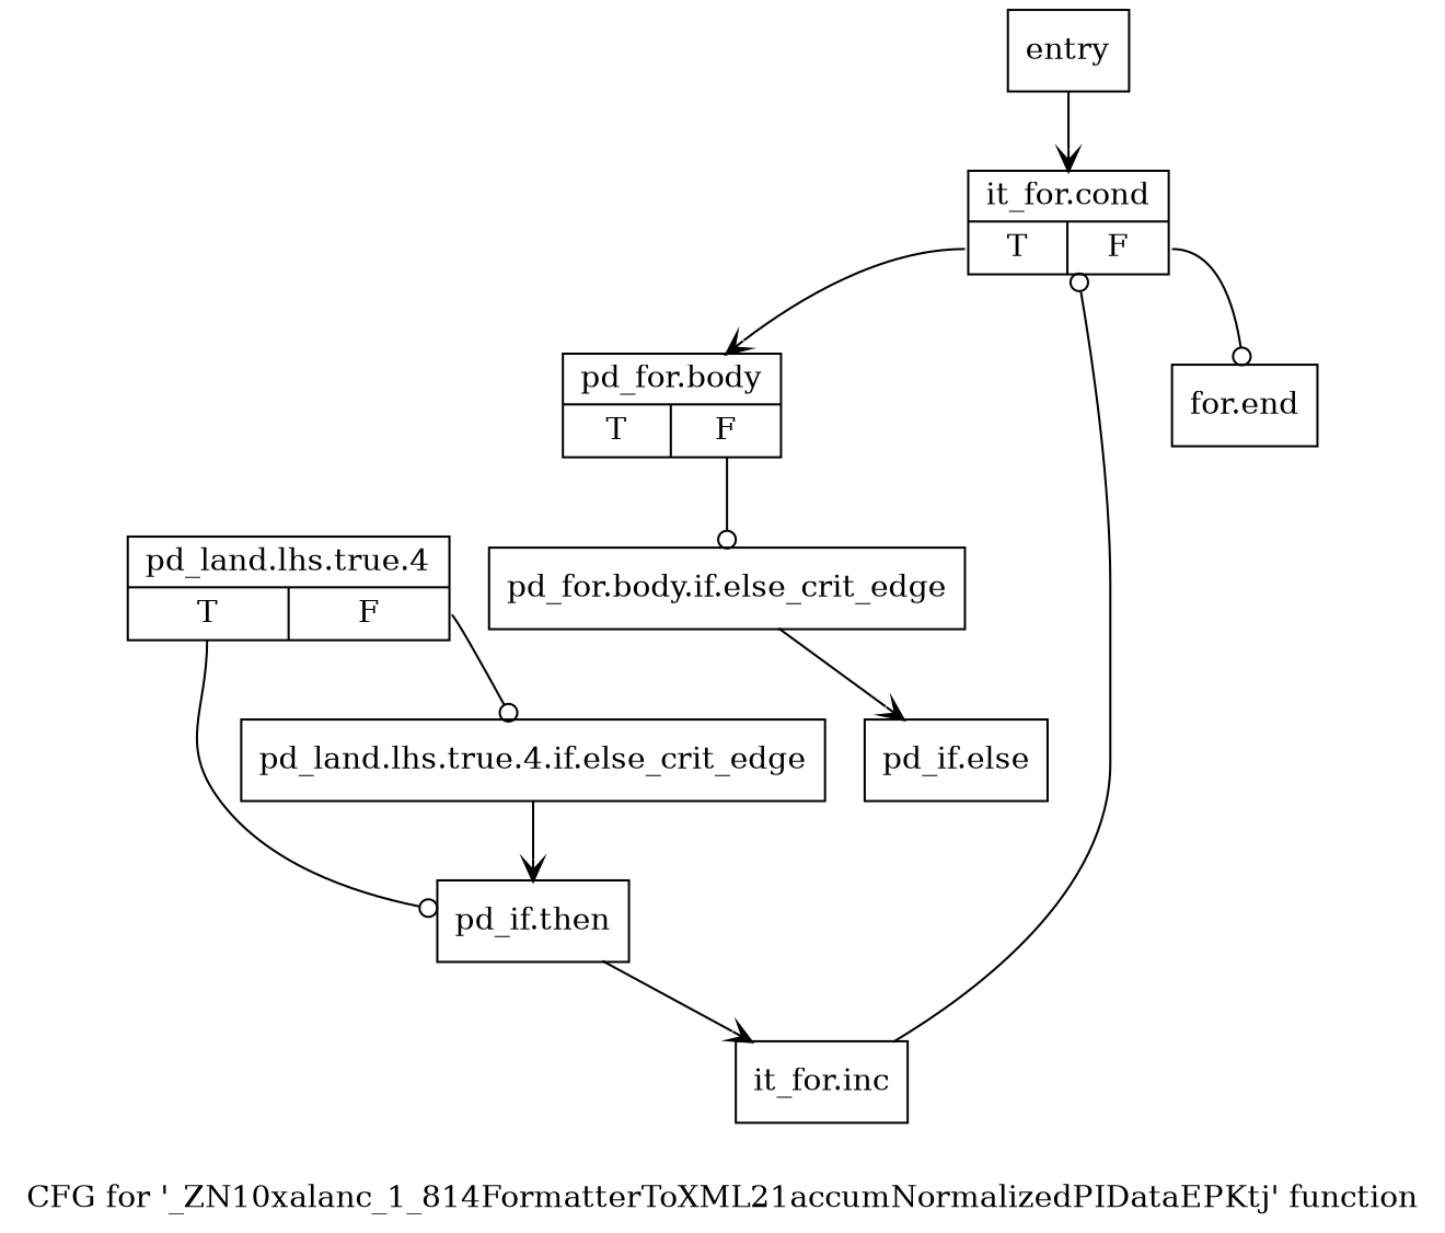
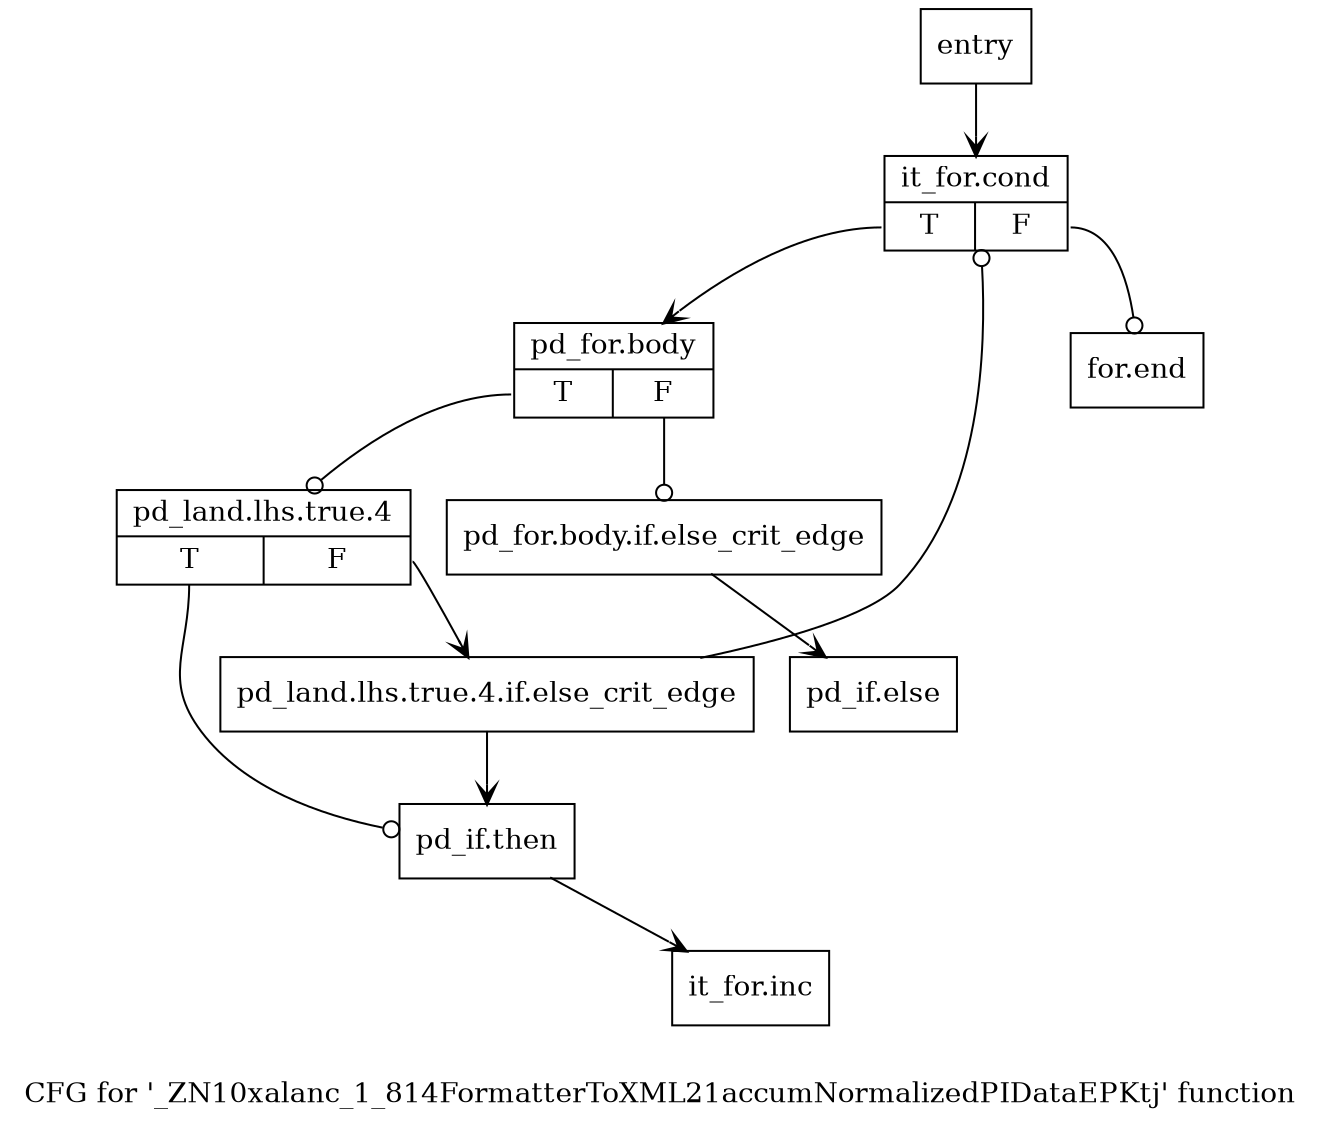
  digraph {
    label="CFG for '_ZN10xalanc_1_814FormatterToXML21accumNormalizedPIDataEPKtj' function"
    node [shape=record]
    edge [arrowhead=odot]
    n1 [label="{entry}"]
    n2 [label="{it_for.cond|{<s0>T|<s1>F}}"]
    n3 [label="{pd_for.body|{<s0>T|<s1>F}}"]
    n4 [label="{for.end}"]
    n5 [label="{pd_land.lhs.true.4|{<s0>T|<s1>F}}"]
    n6 [label="{pd_for.body.if.else_crit_edge}"]
    n7 [label="{pd_if.then}"]
    n8 [label="{pd_land.lhs.true.4.if.else_crit_edge}"]
    n9 [label="{pd_if.else}"]
    n10 [label="{it_for.inc}"]
    n1 -> n2 [arrowhead=vee]
    n2 -> n3 [arrowhead=vee tailport=s0]
    n2 -> n4 [tailport=s1]
+   n3 -> n5 [tailport=s0]
    n3 -> n6 [tailport=s1]
    n5 -> n7 [tailport=s0]
-   n5 -> n8 [tailport=s1]
+   n5 -> n8 [arrowhead=vee tailport=s1]
    n6 -> n9 [arrowhead=vee]
    n7 -> n10 [arrowhead=vee]
    n8 -> n7 [arrowhead=vee]
-   n10 -> n2
+   n8 -> n2
  }
